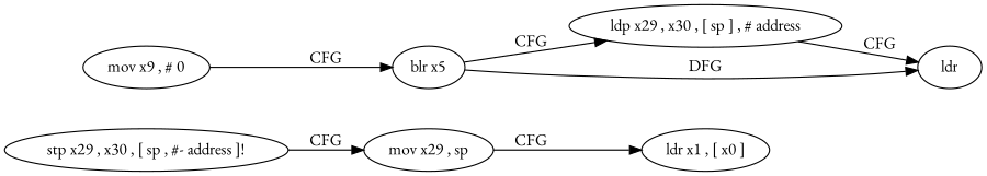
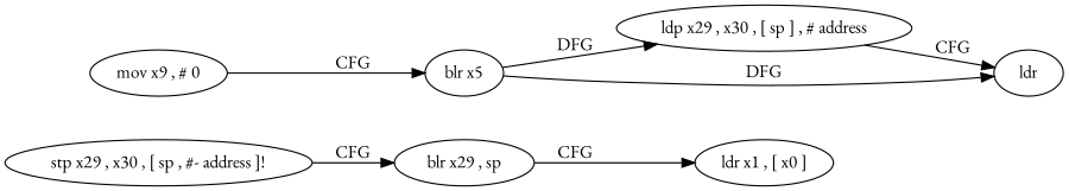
  digraph {
    fontname="EB Garamond"
    rankdir=LR
    node [fontname="EB Garamond"]
    edge [fontname="EB Garamond"]
    n1 [label="stp x29 , x30 , [ sp , #- address ]!"]
-   n2 [label="mov x29 , sp"]
+   n2 [label="blr x29 , sp"]
    n3 [label="ldr x1 , [ x0 ]"]
    n4 [label="mov x9 , # 0"]
    n5 [label="blr x5"]
    n6 [label="ldp x29 , x30 , [ sp ] , # address"]
    n7 [label=ldr]
    n1 -> n2 [label=CFG]
    n2 -> n3 [label=CFG]
    n4 -> n5 [label=CFG]
-   n5 -> n6 [label=CFG]
+   n5 -> n6 [label=DFG]
    n5 -> n7 [label=DFG]
    n6 -> n7 [label=CFG]
  }
